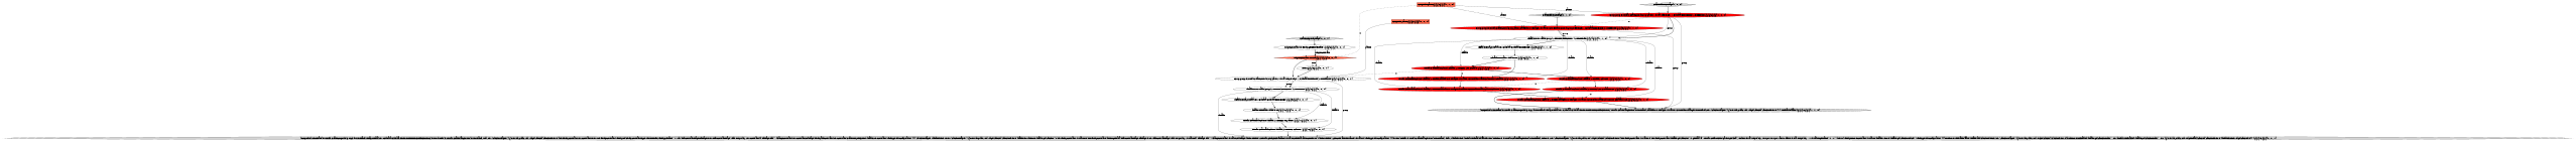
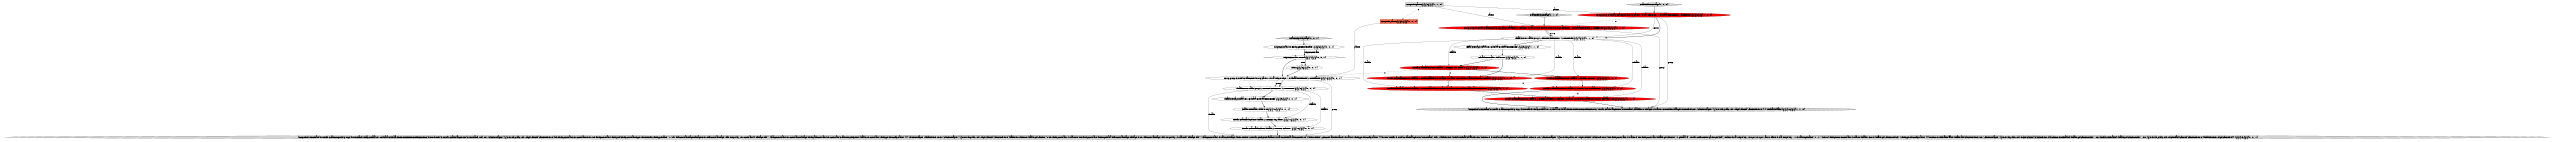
  digraph {
    node [fillcolor=white shape=ellipse style=filled]
    edge [style=bold]
    n1 [label="refTable = new Table(group,SWT.FULL_SELECTION | SWT.BORDER)@@@4@@@['1', '1', '0']"]
    n2 [label="refTable.setLayoutData(new GridData(GridData.FILL_BOTH))@@@5@@@['1', '1', '0']"]
    n3 [fillcolor=red label="UIUtils.createTableColumn(refTable,SWT.LEFT,\"Source Datasource\")@@@9@@@['1', '0', '0']"]
    n4 [fillcolor=red label="UIUtils.createTableColumn(refTable,SWT.LEFT,DataEditorsMessages.virtual_structure_editor_table_column_columns)@@@8@@@['0', '1', '0']"]
    n5 [fillcolor=red label="UIUtils.createTableColumn(refTable,SWT.LEFT,DataEditorsMessages.virtual_structure_editor_table_column_source_datasource)@@@9@@@['0', '1', '0']"]
    n6 [fillcolor=red label="UIUtils.createTableColumn(refTable,SWT.LEFT,\"Columns\")@@@8@@@['1', '0', '0']"]
    n7 [fillcolor=red label="UIUtils.createTableColumn(refTable,SWT.LEFT,DataEditorsMessages.virtual_structure_editor_table_column_source_table)@@@7@@@['0', '1', '0']"]
    n8 [fillcolor=red label="UIUtils.createTableColumn(refTable,SWT.LEFT,\"Source Table\")@@@7@@@['1', '0', '0']"]
    n9 [label="refTable.setHeaderVisible(true)@@@6@@@['1', '1', '0']"]
    n10 [fillcolor=lightgray label="{Composite buttonsPanel = UIUtils.createComposite(group,2)buttonsPanel.setLayoutData(new GridData(GridData.HORIZONTAL_ALIGN_BEGINNING))UIUtils.createDialogButton(buttonsPanel,DataEditorsMessages.virtual_structure_editor_dialog_button_refresh,new SelectionAdapter(){@Override public void widgetSelected(SelectionEvent e){}}).setEnabled(false)}@@@10@@@['1', '1', '0']"]
    n11 [label="Group group = UIUtils.createControlGroup(parent,\"Virtual Unique Keys\",1,GridData.FILL_BOTH,SWT.DEFAULT)@@@7@@@['0', '0', '1']"]
-   n12 [fillcolor=tomato label="uniqueConstraint == null@@@4@@@['0', '0', '1']" shape=diamond]
+   n12 [label="uniqueConstraint == null@@@4@@@['0', '0', '1']" shape=diamond]
    n13 [label="return@@@5@@@['0', '0', '1']"]
    n14 [fillcolor=lightgray label="{Composite buttonsPanel = UIUtils.createComposite(group,3)buttonsPanel.setLayoutData(new GridData(GridData.HORIZONTAL_ALIGN_BEGINNING))Button btnAdd = UIUtils.createDialogButton(buttonsPanel,\"Add\",new SelectionAdapter(){@Override public void widgetSelected(SelectionEvent e){DBVEntityConstraint newConstraint = new DBVEntityConstraint(vEntity,DBSEntityConstraintType.VIRTUAL_KEY,vEntity.getName() + \"_uk\")EditConstraintPage editPage = new EditConstraintPage(\"Edit unique key\",newConstraint)if (editPage.edit()) {changeConstraint(newConstraint,editPage)vEntity.addConstraint(newConstraint)createUniqueKeyItem(ukTable,newConstraint)vEntity.persistConfiguration()}}})SelectionAdapter ukEditListener = new SelectionAdapter(){@Override public void widgetSelected(SelectionEvent e){TableItem ukItem = ukTable.getSelection()(0(DBVEntityConstraint virtualUK = (DBVEntityConstraint)ukItem.getData()EditConstraintPage editPage = new EditConstraintPage(\"Edit unique key\",virtualUK)if (editPage.edit()) {changeConstraint(virtualUK,editPage)ukItem.setText(0,DBUtils.getObjectFullName(virtualUK,DBPEvaluationContext.UI))ukItem.setText(1,getConstraintAttrNames(virtualUK))vEntity.persistConfiguration()}}}Button btnEdit = UIUtils.createDialogButton(buttonsPanel,\"Edit\",ukEditListener)btnEdit.setEnabled(false)Button btnRemove = UIUtils.createDialogButton(buttonsPanel,\"Remove\",new SelectionAdapter(){@Override public void widgetSelected(SelectionEvent e){DBVEntityConstraint virtualUK = (DBVEntityConstraint)ukTable.getSelection()(0(.getData()if (!UIUtils.confirmAction(parent.getShell(),\"Delete virtual unique key\",\"Are you sure you want to delete virtual unique key '\" + virtualUK.getName() + \"'?\")) {return}vEntity.removeConstraint(virtualUK)ukTable.remove(ukTable.getSelectionIndices())vEntity.persistConfiguration()}})btnRemove.setEnabled(false)ukTable.addSelectionListener(new SelectionAdapter(){@Override public void widgetSelected(SelectionEvent e){btnRemove.setEnabled(ukTable.getSelectionIndex() >= 0)btnEdit.setEnabled(ukTable.getSelectionIndex() >= 0)}@Override public void widgetDefaultSelected(SelectionEvent e){ukEditListener.widgetSelected(e)}})}@@@13@@@['0', '0', '1']"]
    n15 [label="ukTable = new Table(group,SWT.FULL_SELECTION | SWT.BORDER)@@@8@@@['0', '0', '1']"]
    n16 [label="UIUtils.createTableColumn(ukTable,SWT.LEFT,\"Columns\")@@@12@@@['0', '0', '1']"]
    n17 [label="UIUtils.createTableColumn(ukTable,SWT.LEFT,\"Key name\")@@@11@@@['0', '0', '1']"]
    n18 [label="ukTable.setHeaderVisible(true)@@@10@@@['0', '0', '1']"]
    n19 [label="ukTable.setLayoutData(new GridData(GridData.FILL_BOTH))@@@9@@@['0', '0', '1']"]
    n20 [label="uniqueConstraint = vEntity.getBestIdentifier()@@@3@@@['0', '0', '1']"]
    n21 [fillcolor=red label="Group group = UIUtils.createControlGroup(parent,\"Virtual references\",1,GridData.FILL_BOTH,SWT.DEFAULT)@@@3@@@['1', '0', '0']"]
    n22 [fillcolor=red label="Group group = UIUtils.createControlGroup(parent,DataEditorsMessages.virtual_structure_editor_control_group_references,1,GridData.FILL_BOTH,SWT.DEFAULT)@@@3@@@['0', '1', '0']"]
-   n23 [fillcolor=tomato label="Composite parent@@@2@@@['1', '1', '0']" shape=box]
+   n23 [fillcolor=lightgray label="Composite parent@@@2@@@['1', '1', '0']" shape=box]
    n24 [fillcolor=tomato label="Composite parent@@@2@@@['0', '0', '1']" shape=box]
    n25 [fillcolor=lightgray label="createUniqueKeysPage['0', '0', '1']" shape=diamond]
    n26 [fillcolor=lightgray label="createReferencesPage['1', '0', '0']" shape=diamond]
    n27 [fillcolor=lightgray label="createReferencesPage['0', '1', '0']" shape=diamond]
    n1 -> n2
    n1 -> n3 [label=refTable style=solid]
    n1 -> n4 [label=refTable style=solid]
    n1 -> n5 [label=refTable style=solid]
    n1 -> n6 [label=refTable style=solid]
    n1 -> n7 [label=refTable style=solid]
    n1 -> n8 [label=refTable style=solid]
    n2 -> n9
    n3 -> n5 [label=0 style=dashed]
    n3 -> n10
    n4 -> n5
    n5 -> n10
    n6 -> n3
    n6 -> n4 [label=0 style=dashed]
    n7 -> n4
    n8 -> n6
    n8 -> n7 [label=0 style=dashed]
    n8 -> n11 [label=0 style=dashed]
    n9 -> n7
    n9 -> n8
    n11 -> n14 [label=group style=solid]
    n11 -> n15 [label=group style=solid]
    n11 -> n15
    n12 -> n11
    n12 -> n13
    n12 -> n13 [label=true style=dotted]
    n13 -> n11
    n15 -> n14 [label=ukTable style=solid]
    n15 -> n16 [label=ukTable style=solid]
    n15 -> n17 [label=ukTable style=solid]
    n15 -> n19
    n16 -> n14
    n17 -> n16
    n18 -> n17
    n19 -> n18
    n20 -> n12 [label=uniqueConstraint style=solid]
    n20 -> n12
    n21 -> n1
    n21 -> n1 [label=group style=solid]
    n21 -> n10 [label=group style=solid]
    n21 -> n22 [label=0 style=dashed]
    n22 -> n1 [label=group style=solid]
    n22 -> n1
    n22 -> n10 [label=group style=solid]
    n23 -> n21 [label=parent style=solid]
    n23 -> n22 [label=parent style=solid]
-   n23 -> n12 [label=0 style=dashed]
+   n23 -> n24 [label=0 style=dashed]
    n24 -> n11 [label=parent style=solid]
    n25 -> n20
    n26 -> n21
    n27 -> n22
  }
